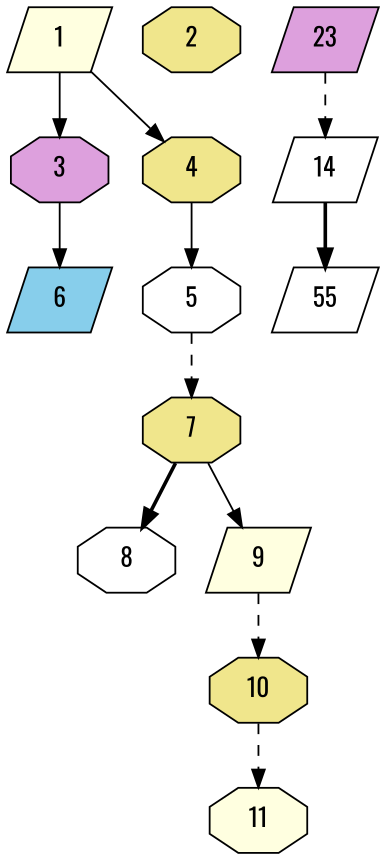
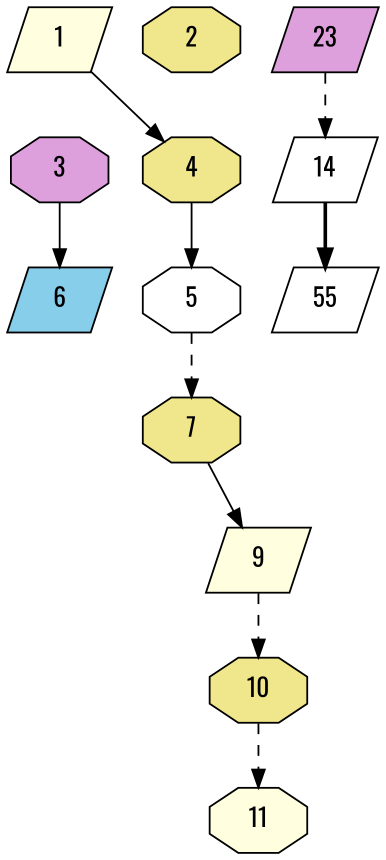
  digraph {
    fontname=Oswald
    node [alpha=0.19 fillcolor=khaki fontname=Oswald shape=octagon style=filled]
    edge [fontname=Oswald style=solid]
    1 [alpha=0.15 expect_size=2367877135158425 fillcolor=lightyellow shape=parallelogram]
    3 [expect_size=103204300045786112 fillcolor=plum]
    4 [alpha=0.16 expect_size=101454793065810304]
    6 [expect_size=633433713184261 fillcolor=skyblue shape=parallelogram]
    5 [alpha=0.12 expect_size=290703101404749952 fillcolor=white]
    7 [alpha=0.12 expect_size=4010322719360000]
    2 [alpha=0.00 expect_size=64316193408721048]
-   8 [alpha=0.01 expect_size=135011525642353115136 fillcolor=white]
    9 [alpha=0.06 expect_size=289136349818621263872 fillcolor=lightyellow shape=parallelogram]
    10 [alpha=0.08 expect_size=235394468642633547776]
    11 [expect_size=253699497944766048 fillcolor=lightyellow]
    n12 [alpha=0.01 expect_size=8217572492058217 fillcolor=plum label=23 shape=parallelogram]
    14 [alpha=0.13 expect_size=229403906022798524416 fillcolor=white shape=parallelogram]
    n14 [alpha=0.07 expect_size=69161589161637816 fillcolor=white label=55 shape=parallelogram]
-   1 -> 3
    1 -> 4
    3 -> 6
    4 -> 5
    5 -> 7 [style=dashed]
-   7 -> 8 [style=bold]
    7 -> 9
    9 -> 10 [style=dashed]
    10 -> 11 [style=dashed]
    n12 -> 14 [style=dashed]
    14 -> n14 [style=bold]
  }
